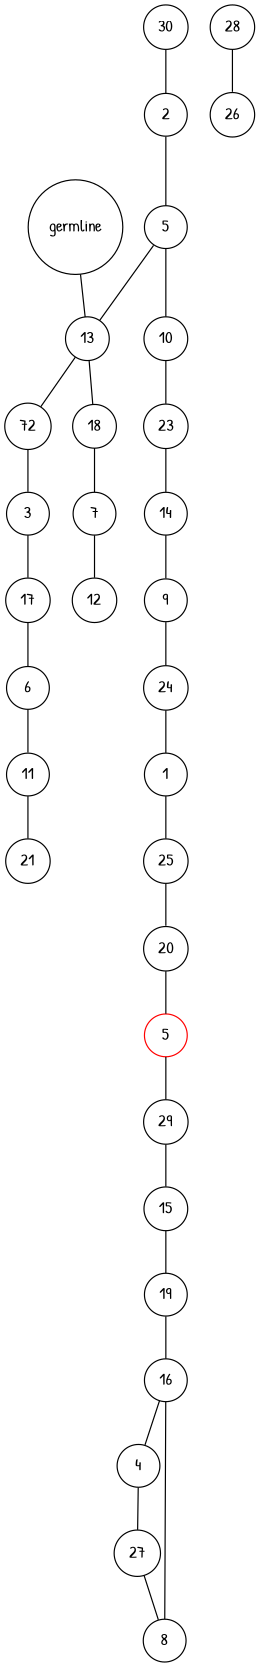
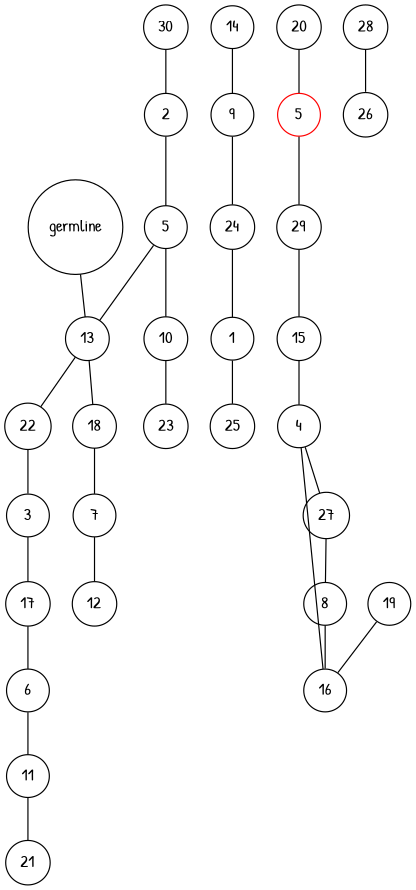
  graph {
    fontname="Patrick Hand"
    rankdir=UD
    splines=line
    node [fontname="Patrick Hand" shape=circle]
    edge [fontname="Patrick Hand"]
    n1 [label=germline]
    n2 [label=13]
    n3 [label=30]
    n4 [label=2]
    n5 [label=5]
    n6 [label=10]
    n7 [label=23]
-   n8 [label=72]
+   n8 [label=22]
    n9 [label=18]
    n10 [label=14]
    n11 [label=9]
    n12 [label=24]
    n13 [label=1]
    n14 [label=25]
    n15 [label=20]
    n16 [color=red label=5]
    n17 [label=29]
    n18 [label=15]
    n19 [label=19]
    n20 [label=16]
    n21 [label=4]
    n22 [label=27]
    n23 [label=8]
    n24 [label=28]
    n25 [label=26]
    n26 [label=3]
    n27 [label=7]
    n28 [label=17]
    n29 [label=6]
    n30 [label=11]
    n31 [label=21]
    n32 [label=12]
    n1 -- n2
    n2 -- n8
    n2 -- n9
    n3 -- n4
    n4 -- n5
    n5 -- n2
    n5 -- n6
    n6 -- n7
-   n7 -- n10
    n8 -- n26
    n9 -- n27
    n10 -- n11
    n11 -- n12
    n12 -- n13
    n13 -- n14
-   n14 -- n15
    n15 -- n16
    n16 -- n17
    n17 -- n18
-   n18 -- n19
+   n18 -- n21
    n19 -- n20
    n20 -- n21
    n21 -- n22
    n22 -- n23
    n23 -- n20
    n24 -- n25
    n26 -- n28
    n27 -- n32
    n28 -- n29
    n29 -- n30
    n30 -- n31
  }
